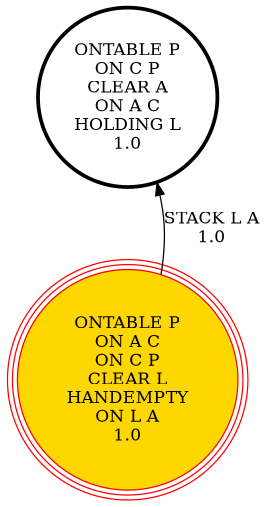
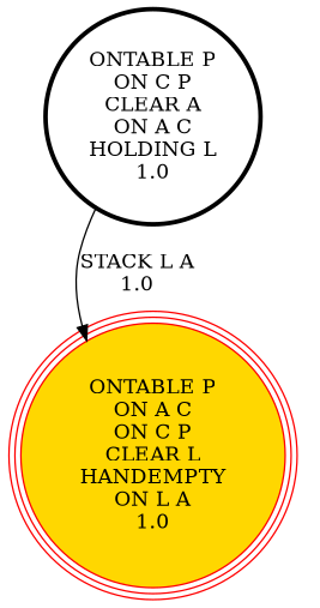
  digraph {
    node [shape=circle]
    "ONTABLE P\nON C P\nCLEAR A\nON A C\nHOLDING L\n1.0\n" [penwidth=3]
    "ONTABLE P\nON A C\nON C P\nCLEAR L\nHANDEMPTY\nON L A\n1.0\n" [color=red fillcolor=gold peripheries=3 style=filled]
-   "ONTABLE P\nON A C\nON C P\nCLEAR L\nHANDEMPTY\nON L A\n1.0\n" -> "ONTABLE P\nON C P\nCLEAR A\nON A C\nHOLDING L\n1.0\n" [label="STACK L A\n1.0\n"]
+   "ONTABLE P\nON C P\nCLEAR A\nON A C\nHOLDING L\n1.0\n" -> "ONTABLE P\nON A C\nON C P\nCLEAR L\nHANDEMPTY\nON L A\n1.0\n" [label="STACK L A\n1.0\n"]
  }
